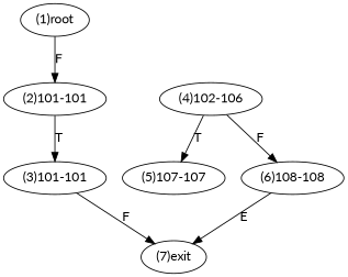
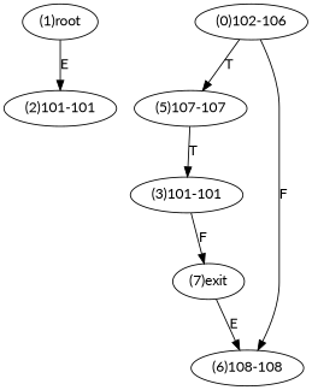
  digraph {
    fontname=Lato
    node [fontname=Lato]
    edge [fontname=Lato]
    n1 [label="(1)root"]
    n2 [label="(2)101-101"]
    n3 [label="(3)101-101"]
    n4 [label="(7)exit"]
-   n5 [label="(4)102-106"]
+   n5 [label="(0)102-106"]
    n6 [label="(5)107-107"]
    n7 [label="(6)108-108"]
-   n1 -> n2 [label=F]
-   n2 -> n3 [label=T]
+   n1 -> n2 [label=E]
+   n6 -> n3 [label=T]
    n3 -> n4 [label=F]
    n5 -> n6 [label=T]
    n5 -> n7 [label=F]
-   n7 -> n4 [label=E]
+   n4 -> n7 [label=E]
  }
